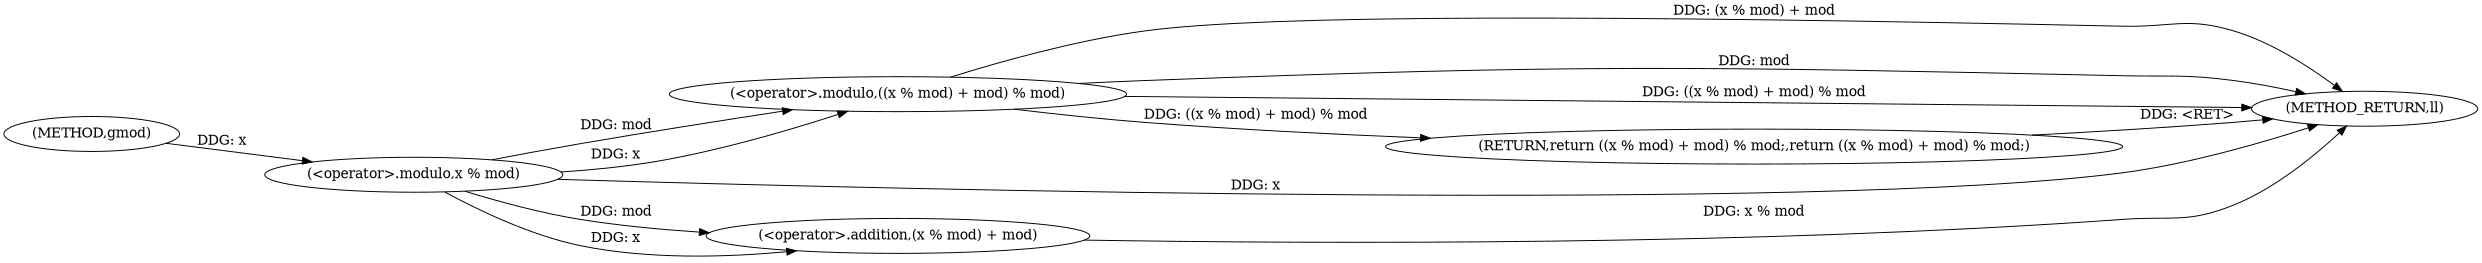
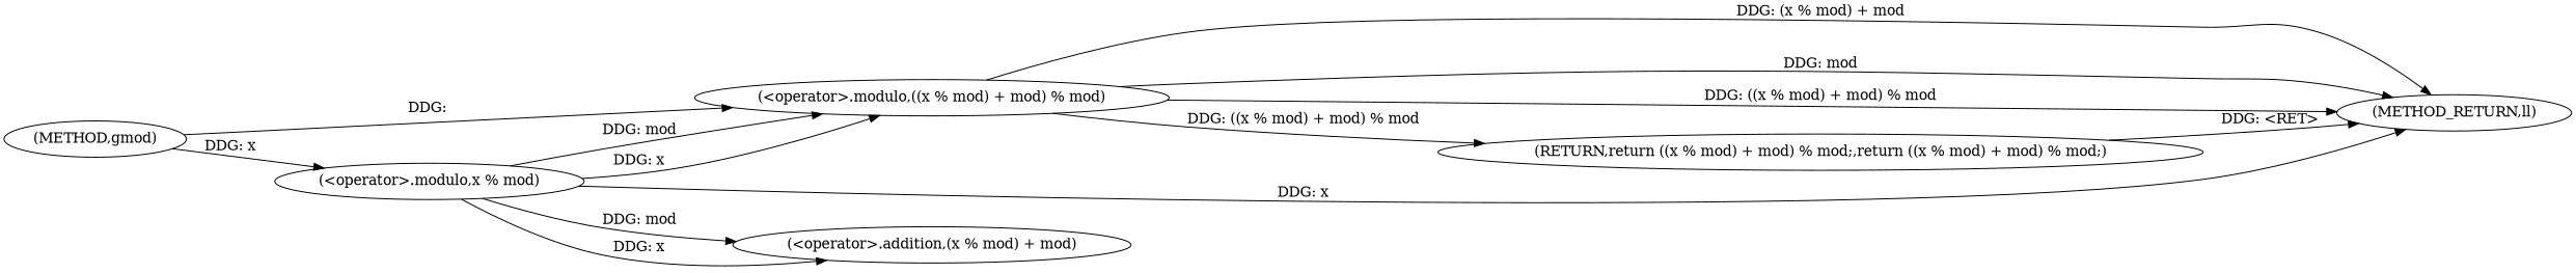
  digraph {
    rankdir=LR
    n1 [label="(METHOD,gmod)"]
    n2 [label="(<operator>.modulo,((x % mod) + mod) % mod)"]
    n3 [label="(<operator>.modulo,x % mod)"]
    n4 [label="(METHOD_RETURN,ll)"]
    n5 [label="(RETURN,return ((x % mod) + mod) % mod;,return ((x % mod) + mod) % mod;)"]
    n6 [label="(<operator>.addition,(x % mod) + mod)"]
+   n1 -> n2 [label="DDG: "]
    n1 -> n3 [label="DDG: x"]
    n2 -> n4 [label="DDG: (x % mod) + mod"]
    n2 -> n4 [label="DDG: mod"]
    n2 -> n4 [label="DDG: ((x % mod) + mod) % mod"]
    n2 -> n5 [label="DDG: ((x % mod) + mod) % mod"]
    n3 -> n2 [label="DDG: mod"]
    n3 -> n2 [label="DDG: x"]
    n3 -> n4 [label="DDG: x"]
    n3 -> n6 [label="DDG: mod"]
    n3 -> n6 [label="DDG: x"]
    n5 -> n4 [label="DDG: <RET>"]
-   n6 -> n4 [label="DDG: x % mod"]
  }
